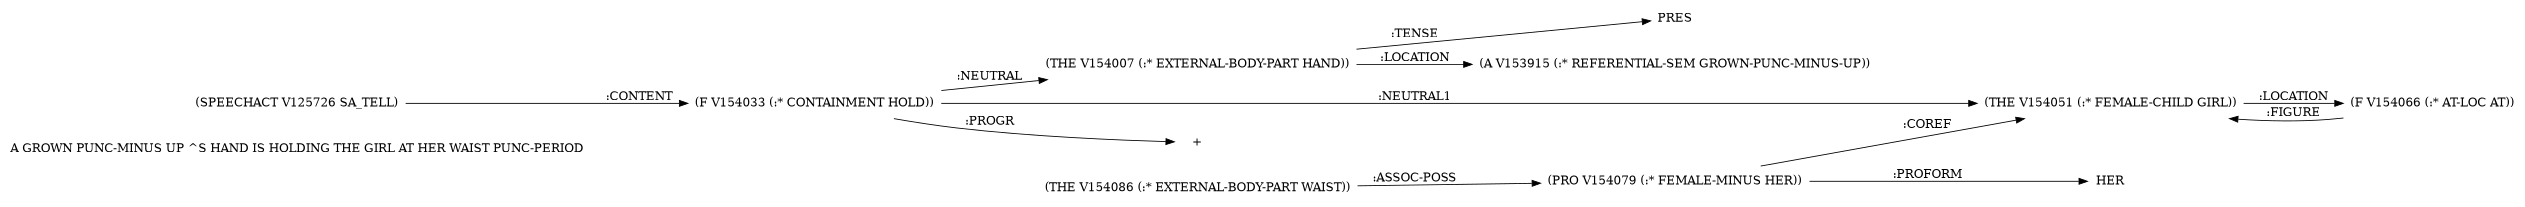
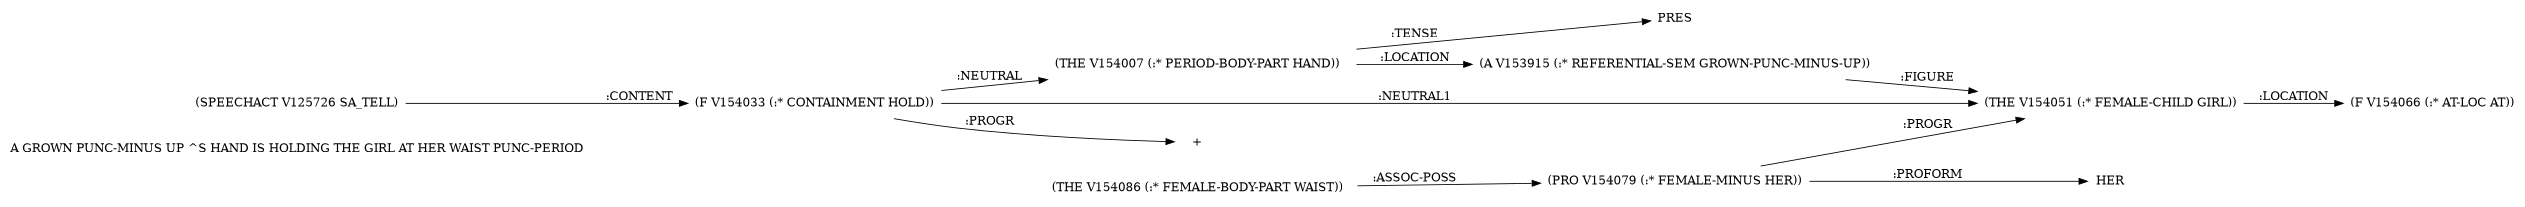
  digraph {
    rankdir=LR
    node [shape=none]
    "A GROWN PUNC-MINUS UP ^S HAND IS HOLDING THE GIRL AT HER WAIST PUNC-PERIOD"
    n2 [label="(SPEECHACT V125726 SA_TELL)"]
    n3 [label="(F V154033 (:* CONTAINMENT HOLD))"]
-   n4 [label="(THE V154007 (:* EXTERNAL-BODY-PART HAND))"]
+   n4 [label="(THE V154007 (:* PERIOD-BODY-PART HAND))"]
    n5 [label="(THE V154051 (:* FEMALE-CHILD GIRL))"]
    n6 [label="+"]
    n7 [label=PRES]
    n8 [label="(A V153915 (:* REFERENTIAL-SEM GROWN-PUNC-MINUS-UP))"]
    n9 [label="(F V154066 (:* AT-LOC AT))"]
-   n10 [label="(THE V154086 (:* EXTERNAL-BODY-PART WAIST))"]
+   n10 [label="(THE V154086 (:* FEMALE-BODY-PART WAIST))"]
    n11 [label="(PRO V154079 (:* FEMALE-MINUS HER))"]
    n12 [label=HER]
    n2 -> n3 [label=":CONTENT"]
    n3 -> n4 [label=":NEUTRAL"]
    n3 -> n5 [label=":NEUTRAL1"]
    n3 -> n6 [label=":PROGR"]
    n4 -> n7 [label=":TENSE"]
    n4 -> n8 [label=":LOCATION"]
    n5 -> n9 [label=":LOCATION"]
-   n9 -> n5 [label=":FIGURE"]
+   n8 -> n5 [label=":FIGURE"]
    n10 -> n11 [label=":ASSOC-POSS"]
-   n11 -> n5 [label=":COREF"]
+   n11 -> n5 [label=":PROGR"]
    n11 -> n12 [label=":PROFORM"]
  }
